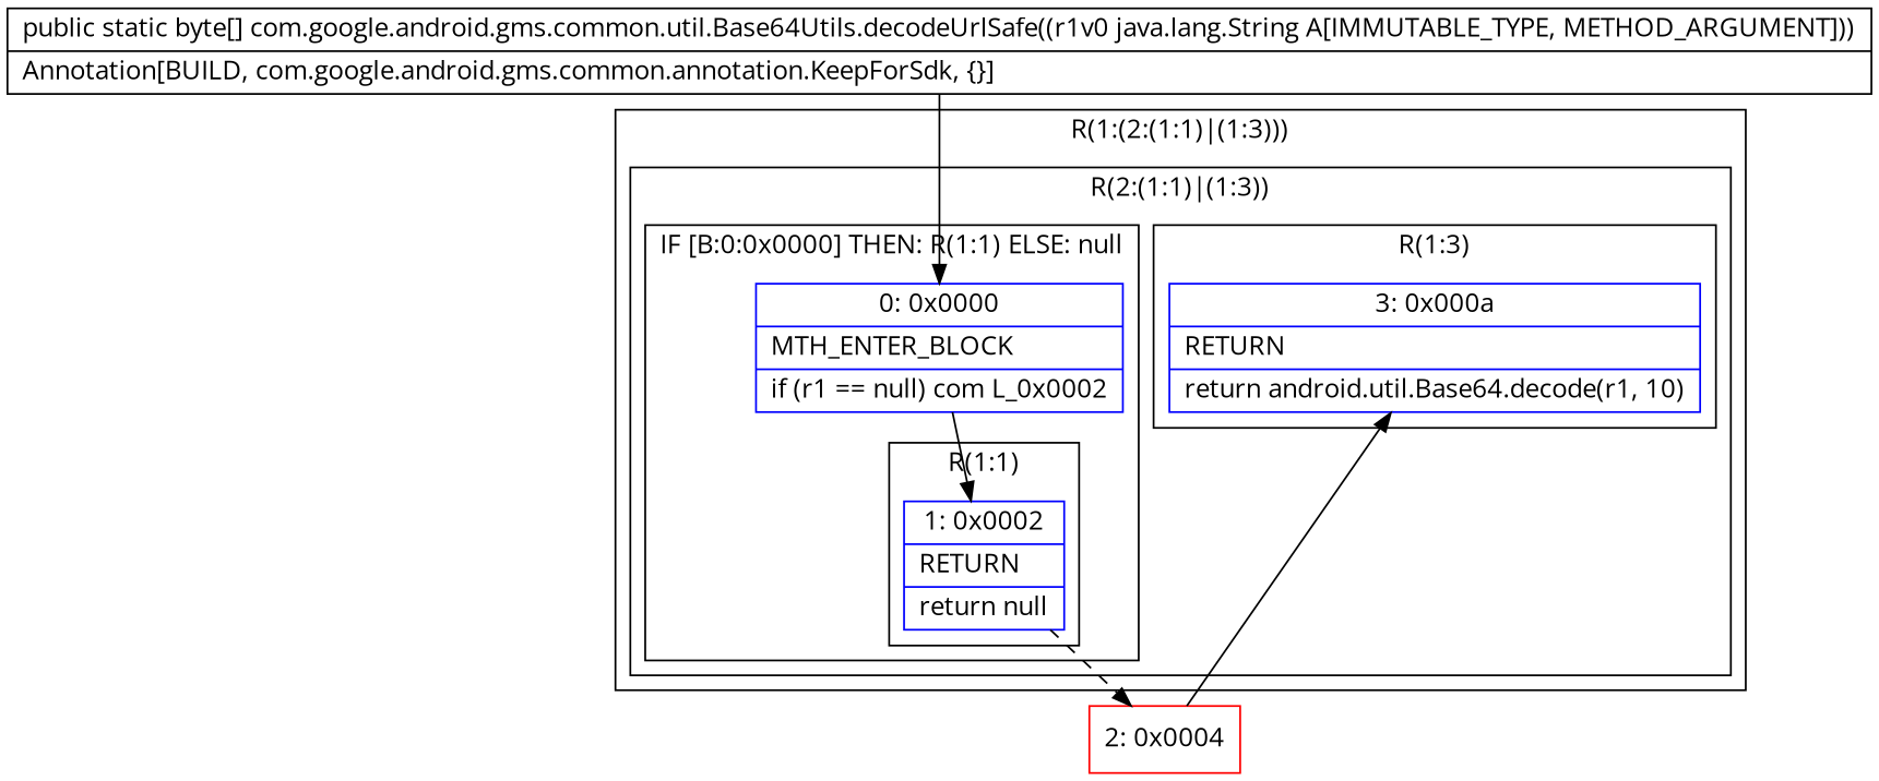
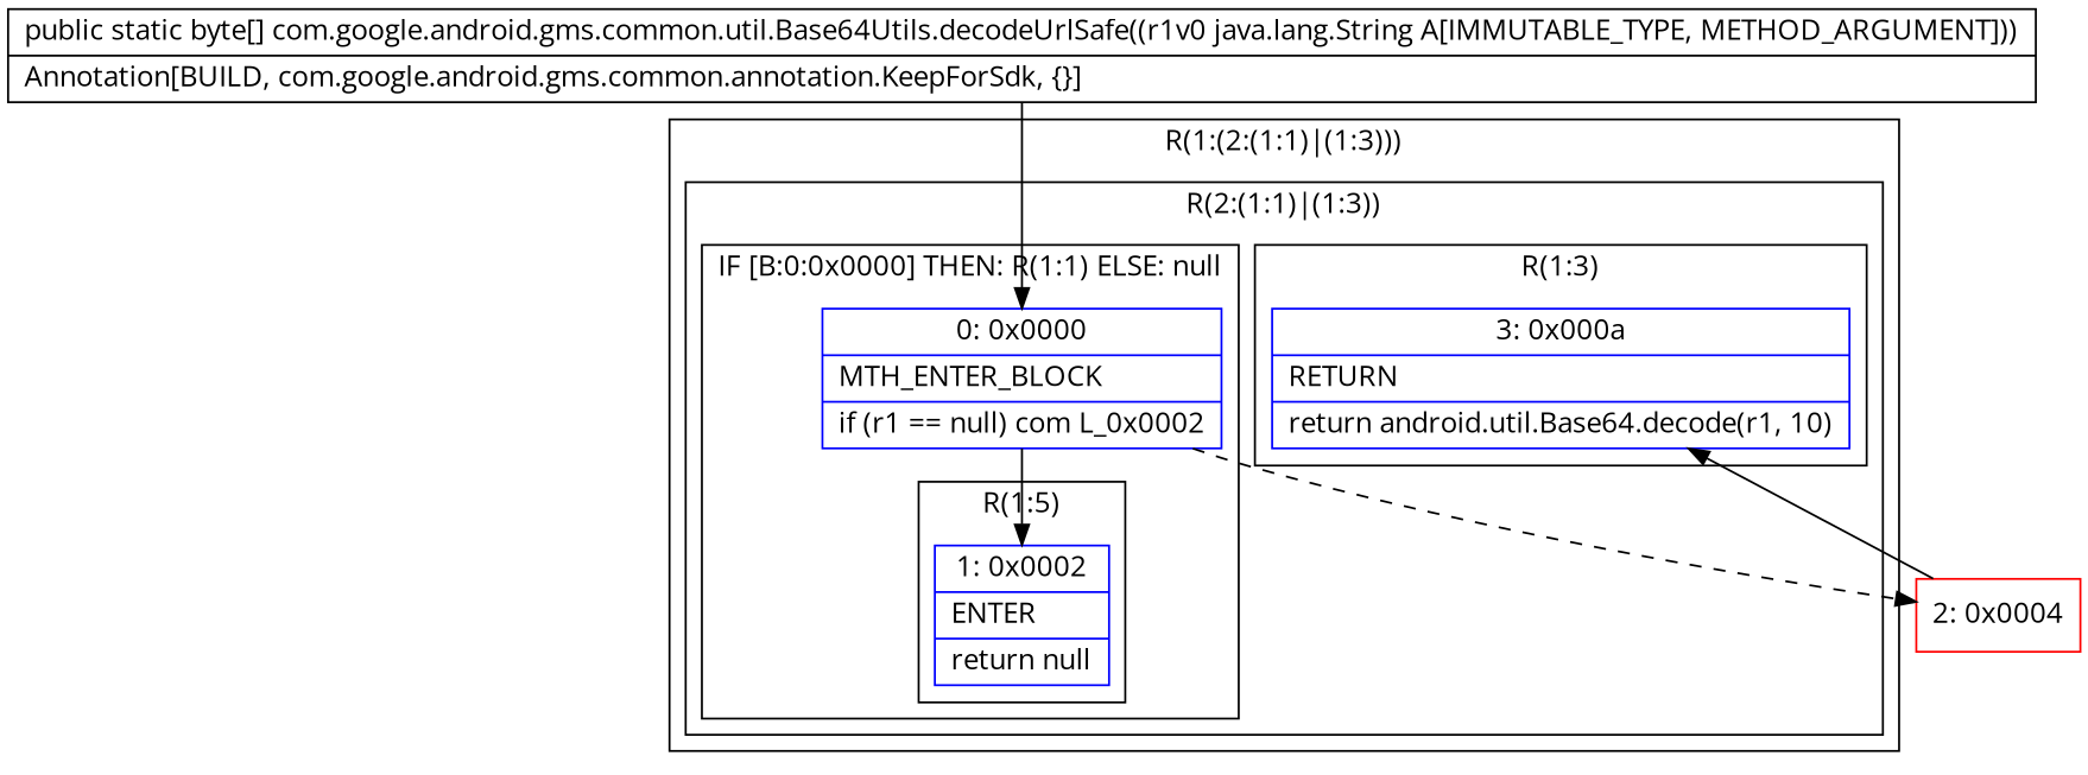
  digraph {
    fontname="Open Sans"
    node [color=blue fontname="Open Sans" shape=record]
    edge [fontname="Open Sans"]
-   n1 [label="{1\:\ 0x0002|RETURN\l|return null\l}"]
+   n1 [label="{1\:\ 0x0002|ENTER\l|return null\l}"]
    n2 [label="{0\:\ 0x0000|MTH_ENTER_BLOCK\l|if (r1 == null) com L_0x0002\l}"]
    n3 [label="{3\:\ 0x000a|RETURN\l|return android.util.Base64.decode(r1, 10)\l}"]
    n4 [color=red label="{2\:\ 0x0004}"]
    n5 [label="{public static byte[] com.google.android.gms.common.util.Base64Utils.decodeUrlSafe((r1v0 java.lang.String A[IMMUTABLE_TYPE, METHOD_ARGUMENT]))  | Annotation[BUILD, com.google.android.gms.common.annotation.KeepForSdk, \{\}]\l}" color=""]
    subgraph cluster_1 {
      label="R(1:(2:(1:1)|(1:3)))"
      subgraph cluster_2 {
        label="R(2:(1:1)|(1:3))"
        subgraph cluster_3 {
          label="IF [B:0:0x0000] THEN: R(1:1) ELSE: null"
          n2
          subgraph cluster_4 {
-           label="R(1:1)"
+           label="R(1:5)"
            n1
          }
        }
        subgraph cluster_5 {
          label="R(1:3)"
          n3
        }
      }
    }
    n2 -> n1
-   n1 -> n4 [style=dashed]
+   n2 -> n4 [style=dashed]
    n4 -> n3
    n5 -> n2
  }
